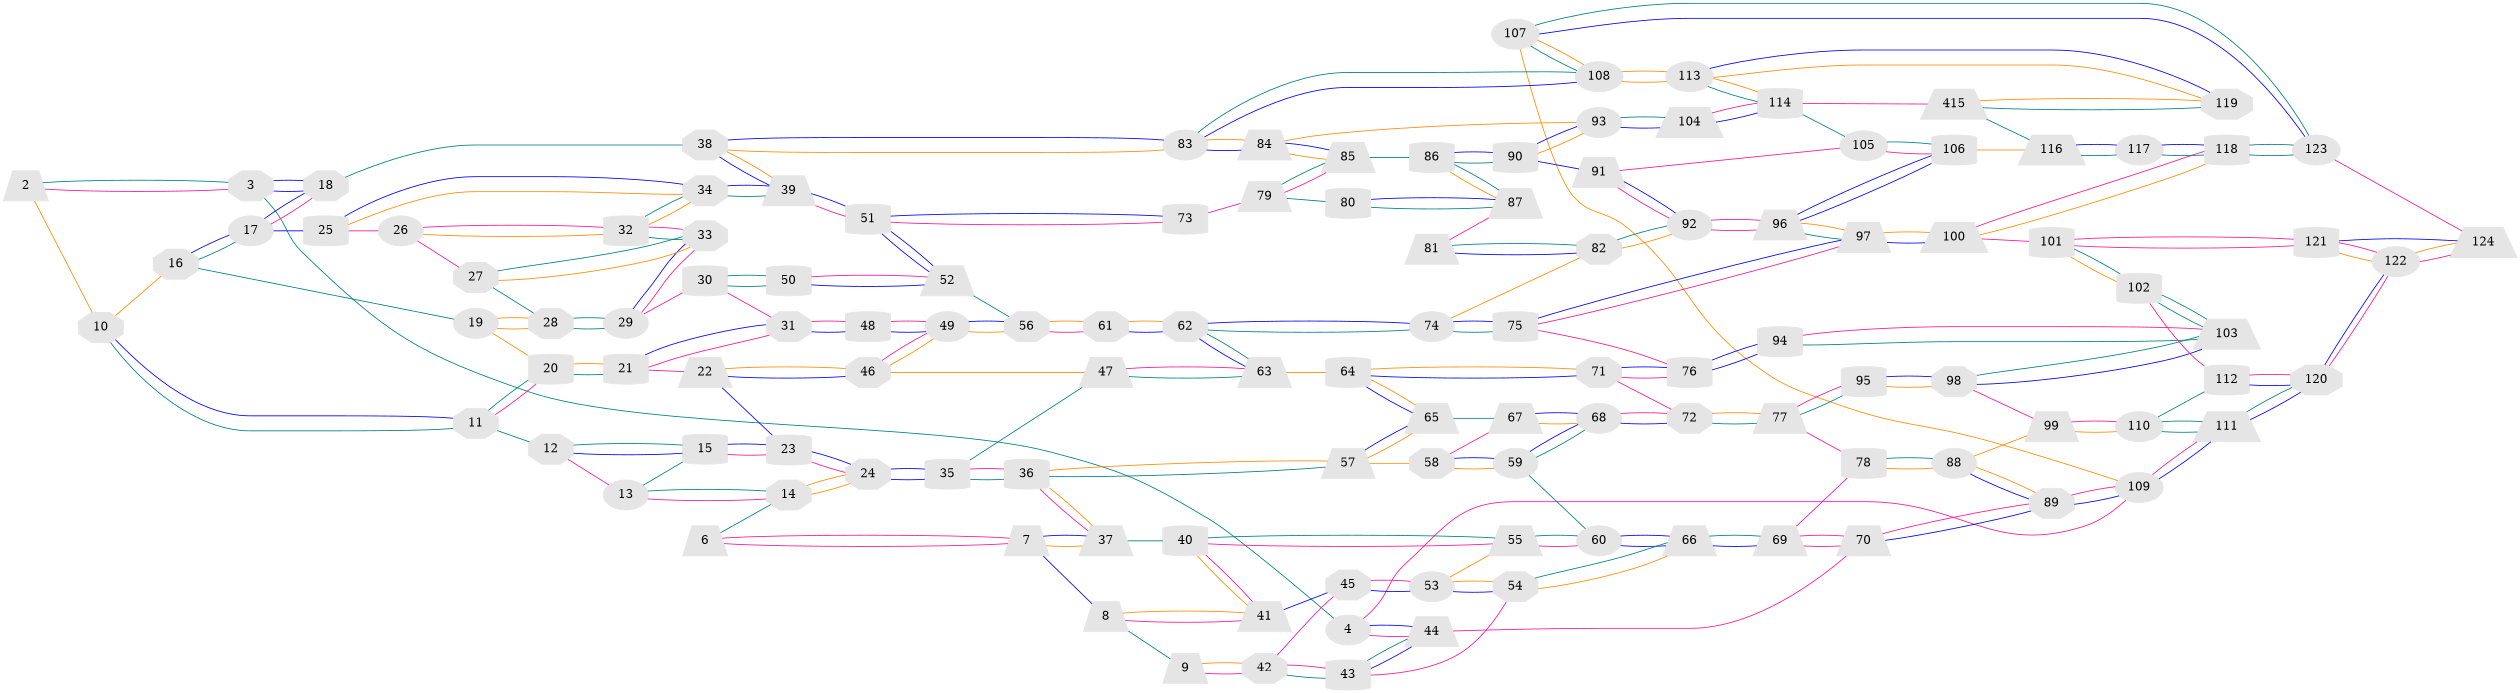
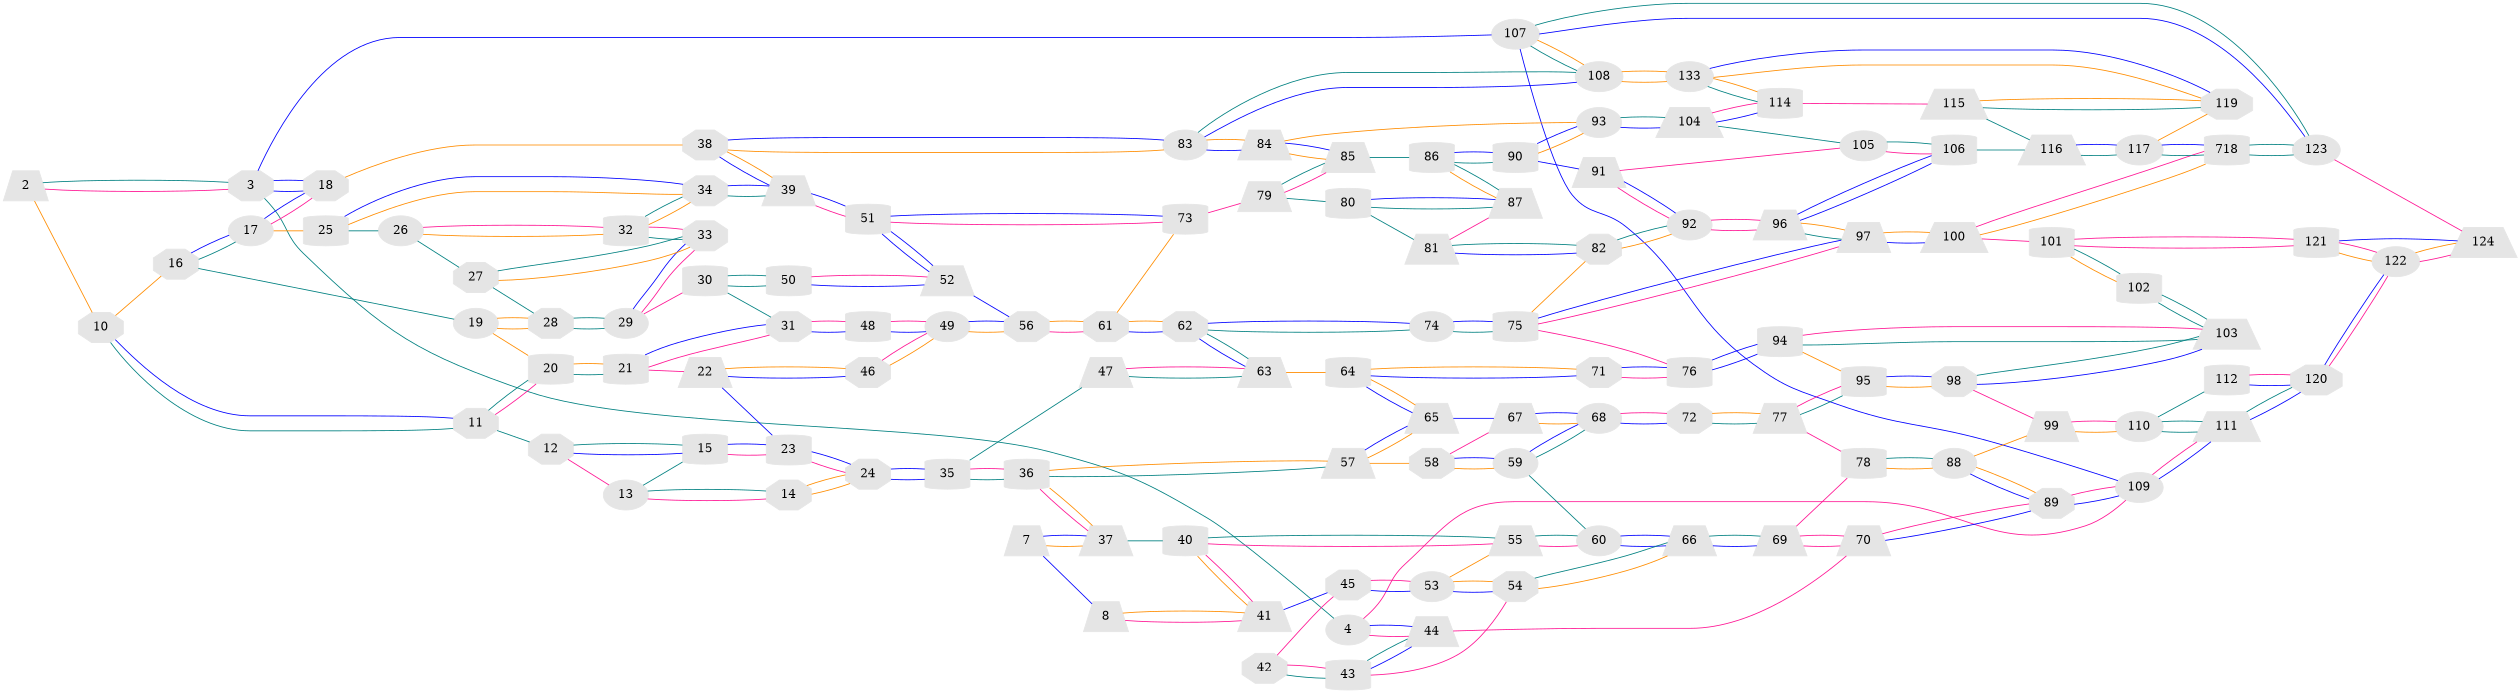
  graph {
    rankdir=LR
    node [color=gray90 shape=trapezium style=filled]
    edge [color=blue]
    3 [shape=octagon]
    2
    10 [shape=octagon]
-   6
    7
    14 [shape=octagon]
    4 [shape=ellipse]
    18 [shape=octagon]
    107 [shape=ellipse]
    11 [shape=octagon]
    16 [shape=octagon]
    44
    109 [shape=ellipse]
    38 [shape=octagon]
    108 [shape=ellipse]
    123 [shape=ellipse]
    70
    111
    42 [shape=octagon]
-   9
    8
    37
    24 [shape=octagon]
    41
    40 [shape=cylinder]
    45 [shape=octagon]
    43 [shape=cylinder]
    12 [shape=octagon]
    20 [shape=cylinder]
    17 [shape=ellipse]
    19 [shape=ellipse]
    13 [shape=ellipse]
    15 [shape=cylinder]
    21 [shape=cylinder]
    23 [shape=cylinder]
    35 [shape=cylinder]
    25 [shape=cylinder]
    28 [shape=octagon]
    26 [shape=ellipse]
    34 [shape=octagon]
    39
    83 [shape=ellipse]
    29 [shape=ellipse]
    22
    31 [shape=octagon]
    46 [shape=octagon]
    48 [shape=cylinder]
    47
    49 [shape=ellipse]
    36 [shape=cylinder]
    27 [shape=octagon]
    32 [shape=cylinder]
    33 [shape=octagon]
    30 [shape=cylinder]
    50 [shape=cylinder]
    52
    51 [shape=cylinder]
    57
    63
    58 [shape=octagon]
    65
    55
    84
    73 [shape=cylinder]
    60 [shape=ellipse]
    53 [shape=ellipse]
    54 [shape=octagon]
    66
    89 [shape=octagon]
    56 [shape=octagon]
    64 [shape=cylinder]
    61 [shape=octagon]
    79
    69
    62 [shape=octagon]
    59 [shape=ellipse]
    67
    68 [shape=ellipse]
    72 [shape=octagon]
    74 [shape=ellipse]
    75 [shape=cylinder]
    82 [shape=octagon]
    71 [shape=octagon]
    76 [shape=cylinder]
    78 [shape=cylinder]
    77
    88 [shape=ellipse]
    94 [shape=cylinder]
    95 [shape=cylinder]
    80 [shape=cylinder]
    85
    97
    92 [shape=ellipse]
    100
    103
    98 [shape=octagon]
    99
    81
    87
    86 [shape=cylinder]
    96
    93 [shape=ellipse]
-   113 [shape=ellipse]
+   113 [shape=ellipse label=133]
    104
    90 [shape=cylinder]
    91
    110 [shape=ellipse]
    105 [shape=ellipse]
    106 [shape=cylinder]
    114 [shape=cylinder]
    116
    101 [shape=cylinder]
-   118 [shape=cylinder]
+   118 [shape=cylinder label=718]
    112 [shape=cylinder]
    102 [shape=cylinder]
    121 [shape=cylinder]
    122 [shape=ellipse]
    124
    120 [shape=octagon]
-   115 [label=415]
+   115
    117 [shape=ellipse]
    119 [shape=octagon]
    3 -- 4 [color=teal]
    3 -- 18
    3 -- 18
+   3 -- 107
    2 -- 3 [color=deeppink]
    2 -- 3 [color=teal]
    2 -- 10 [color=darkorange]
    10 -- 11 [color=teal]
    10 -- 11
    10 -- 16 [color=darkorange]
-   6 -- 7 [color=deeppink]
-   6 -- 7 [color=deeppink]
-   6 -- 14 [color=teal]
    7 -- 8
    7 -- 37 [color=darkorange]
    7 -- 37
    14 -- 24 [color=darkorange]
    14 -- 24 [color=darkorange]
    4 -- 44 [color=deeppink]
    4 -- 44
    4 -- 109 [color=deeppink]
-   18 -- 38 [color=teal]
-   107 -- 109 [color=darkorange]
+   18 -- 38 [color=darkorange]
+   107 -- 109
    107 -- 108 [color=teal]
    107 -- 108 [color=darkorange]
    107 -- 123
    107 -- 123 [color=teal]
    11 -- 12 [color=teal]
    11 -- 20 [color=deeppink]
    11 -- 20 [color=teal]
    16 -- 17 [color=teal]
    16 -- 17
    16 -- 19 [color=teal]
    44 -- 70 [color=deeppink]
    109 -- 111
    109 -- 111 [color=deeppink]
    38 -- 39
    38 -- 39 [color=darkorange]
    38 -- 83 [color=darkorange]
    38 -- 83
    108 -- 113 [color=darkorange]
    108 -- 113 [color=darkorange]
    123 -- 124 [color=deeppink]
    70 -- 89
    70 -- 89 [color=deeppink]
    111 -- 120
    111 -- 120 [color=teal]
    42 -- 45 [color=deeppink]
    42 -- 43 [color=teal]
    42 -- 43 [color=deeppink]
-   9 -- 42 [color=deeppink]
-   9 -- 42 [color=darkorange]
-   8 -- 9 [color=teal]
    8 -- 41 [color=deeppink]
    8 -- 41 [color=darkorange]
    37 -- 40 [color=teal]
    24 -- 35
    24 -- 35
    41 -- 45
    40 -- 41 [color=darkorange]
    40 -- 41 [color=deeppink]
    40 -- 55 [color=deeppink]
    40 -- 55 [color=teal]
    45 -- 53
    45 -- 53 [color=deeppink]
    43 -- 44
    43 -- 44 [color=teal]
    43 -- 54 [color=deeppink]
    12 -- 13 [color=deeppink]
    12 -- 15
    12 -- 15 [color=teal]
    20 -- 21 [color=teal]
    20 -- 21 [color=darkorange]
    17 -- 18 [color=deeppink]
    17 -- 18
-   17 -- 25
+   17 -- 25 [color=darkorange]
    19 -- 20 [color=darkorange]
    19 -- 28 [color=darkorange]
    19 -- 28 [color=darkorange]
    13 -- 14 [color=deeppink]
    13 -- 14 [color=teal]
    13 -- 15 [color=teal]
    15 -- 23 [color=deeppink]
    15 -- 23
    21 -- 22 [color=deeppink]
    21 -- 31 [color=deeppink]
    21 -- 31
    23 -- 24 [color=deeppink]
    23 -- 24
    35 -- 47 [color=teal]
    35 -- 36 [color=teal]
    35 -- 36 [color=deeppink]
-   25 -- 26 [color=deeppink]
+   25 -- 26 [color=teal]
    25 -- 34 [color=darkorange]
    25 -- 34
    28 -- 29 [color=teal]
    28 -- 29 [color=teal]
-   26 -- 27 [color=deeppink]
+   26 -- 27 [color=teal]
    26 -- 32 [color=darkorange]
    26 -- 32 [color=deeppink]
    34 -- 39 [color=teal]
    34 -- 39
    39 -- 51 [color=deeppink]
    39 -- 51
    83 -- 108
    83 -- 108 [color=teal]
    83 -- 84
    83 -- 84 [color=darkorange]
    29 -- 33 [color=deeppink]
    29 -- 33
    29 -- 30 [color=deeppink]
    22 -- 23
    22 -- 46
    22 -- 46 [color=darkorange]
    31 -- 48
    31 -- 48 [color=deeppink]
-   46 -- 47 [color=darkorange]
    46 -- 49 [color=darkorange]
    46 -- 49 [color=deeppink]
    48 -- 49
    48 -- 49 [color=deeppink]
    47 -- 63 [color=teal]
    47 -- 63 [color=deeppink]
    49 -- 56 [color=darkorange]
    49 -- 56
    36 -- 37 [color=deeppink]
    36 -- 37 [color=darkorange]
    36 -- 57 [color=teal]
    36 -- 57 [color=darkorange]
    27 -- 28 [color=teal]
    27 -- 33 [color=darkorange]
    27 -- 33 [color=teal]
    32 -- 34 [color=darkorange]
    32 -- 34 [color=teal]
    32 -- 33 [color=teal]
    32 -- 33 [color=deeppink]
-   30 -- 31 [color=deeppink]
+   30 -- 31 [color=teal]
    30 -- 50 [color=teal]
    30 -- 50 [color=teal]
    50 -- 52
    50 -- 52 [color=deeppink]
-   52 -- 56 [color=teal]
+   52 -- 56
    51 -- 52
    51 -- 52
    51 -- 73 [color=deeppink]
    51 -- 73
    57 -- 58 [color=darkorange]
    57 -- 65 [color=darkorange]
    57 -- 65
    63 -- 64 [color=darkorange]
    58 -- 59 [color=darkorange]
    58 -- 59
    58 -- 67 [color=deeppink]
-   65 -- 67 [color=teal]
+   65 -- 67
    55 -- 60 [color=deeppink]
    55 -- 60 [color=teal]
    84 -- 85 [color=darkorange]
    84 -- 85
    84 -- 93 [color=darkorange]
    73 -- 79 [color=deeppink]
    60 -- 66
    60 -- 66
    53 -- 55 [color=darkorange]
    53 -- 54
    53 -- 54 [color=darkorange]
    54 -- 66 [color=darkorange]
    54 -- 66 [color=teal]
    66 -- 69
    66 -- 69 [color=teal]
    89 -- 109
    89 -- 109 [color=deeppink]
    56 -- 61 [color=deeppink]
    56 -- 61 [color=darkorange]
    64 -- 65
    64 -- 65 [color=darkorange]
    64 -- 71
    64 -- 71 [color=darkorange]
+   61 -- 73 [color=darkorange]
    61 -- 62
    61 -- 62 [color=darkorange]
    79 -- 80 [color=teal]
    79 -- 85 [color=deeppink]
    79 -- 85 [color=teal]
    69 -- 70 [color=deeppink]
    69 -- 70 [color=deeppink]
    69 -- 78 [color=deeppink]
    62 -- 63
    62 -- 63 [color=teal]
    62 -- 74 [color=teal]
    62 -- 74
    59 -- 60 [color=teal]
    59 -- 68 [color=teal]
    59 -- 68
    67 -- 68 [color=darkorange]
    67 -- 68
    68 -- 72
    68 -- 72 [color=deeppink]
    72 -- 77 [color=teal]
    72 -- 77 [color=darkorange]
    74 -- 75 [color=teal]
    74 -- 75
-   74 -- 82 [color=darkorange]
+   75 -- 82 [color=darkorange]
    75 -- 76 [color=deeppink]
    75 -- 97 [color=deeppink]
    75 -- 97
    82 -- 92 [color=darkorange]
    82 -- 92 [color=teal]
-   71 -- 72 [color=deeppink]
    71 -- 76 [color=deeppink]
    71 -- 76
    76 -- 94
    76 -- 94
    78 -- 88 [color=darkorange]
    78 -- 88 [color=teal]
    77 -- 78 [color=deeppink]
    77 -- 95 [color=teal]
    77 -- 95 [color=deeppink]
    88 -- 89
    88 -- 89 [color=darkorange]
    88 -- 99 [color=darkorange]
+   94 -- 95 [color=darkorange]
    94 -- 103 [color=teal]
    94 -- 103 [color=deeppink]
    95 -- 98 [color=darkorange]
    95 -- 98
+   80 -- 81 [color=teal]
    80 -- 87 [color=teal]
    80 -- 87
    85 -- 86 [color=teal]
    97 -- 100
    97 -- 100 [color=darkorange]
    92 -- 96 [color=deeppink]
    92 -- 96 [color=deeppink]
    100 -- 101 [color=deeppink]
    100 -- 118 [color=darkorange]
    100 -- 118 [color=deeppink]
    98 -- 103
    98 -- 103 [color=teal]
    98 -- 99 [color=deeppink]
    99 -- 110 [color=darkorange]
    99 -- 110 [color=deeppink]
    81 -- 82
    81 -- 82 [color=teal]
    81 -- 87 [color=deeppink]
    86 -- 87 [color=darkorange]
    86 -- 87 [color=teal]
    86 -- 90 [color=teal]
    86 -- 90
    96 -- 97 [color=teal]
    96 -- 97 [color=darkorange]
    96 -- 106
    96 -- 106
    93 -- 104
    93 -- 104 [color=teal]
    113 -- 114 [color=teal]
    113 -- 114 [color=darkorange]
    113 -- 119 [color=darkorange]
    113 -- 119
-   114 -- 105 [color=teal]
+   104 -- 105 [color=teal]
    104 -- 114
    104 -- 114 [color=deeppink]
    90 -- 93 [color=darkorange]
    90 -- 93
    90 -- 91
    91 -- 92 [color=deeppink]
    91 -- 92
    91 -- 105 [color=deeppink]
    110 -- 111 [color=teal]
    110 -- 111 [color=teal]
    110 -- 112 [color=teal]
    105 -- 106 [color=deeppink]
    105 -- 106 [color=teal]
-   106 -- 116 [color=darkorange]
+   106 -- 116 [color=teal]
    114 -- 115 [color=deeppink]
    116 -- 117 [color=teal]
    116 -- 117
    101 -- 102 [color=darkorange]
    101 -- 102 [color=teal]
    101 -- 121 [color=deeppink]
    101 -- 121 [color=deeppink]
    118 -- 123 [color=teal]
    118 -- 123 [color=teal]
    112 -- 120
    112 -- 120 [color=deeppink]
    102 -- 103 [color=teal]
    102 -- 103 [color=teal]
-   102 -- 112 [color=deeppink]
    121 -- 122 [color=darkorange]
    121 -- 122 [color=deeppink]
    121 -- 124
    122 -- 124 [color=deeppink]
    122 -- 124 [color=darkorange]
    120 -- 122 [color=deeppink]
    120 -- 122
    115 -- 116 [color=teal]
    115 -- 119 [color=teal]
    115 -- 119 [color=darkorange]
    117 -- 118 [color=teal]
    117 -- 118
+   117 -- 119 [color=darkorange]
  }
